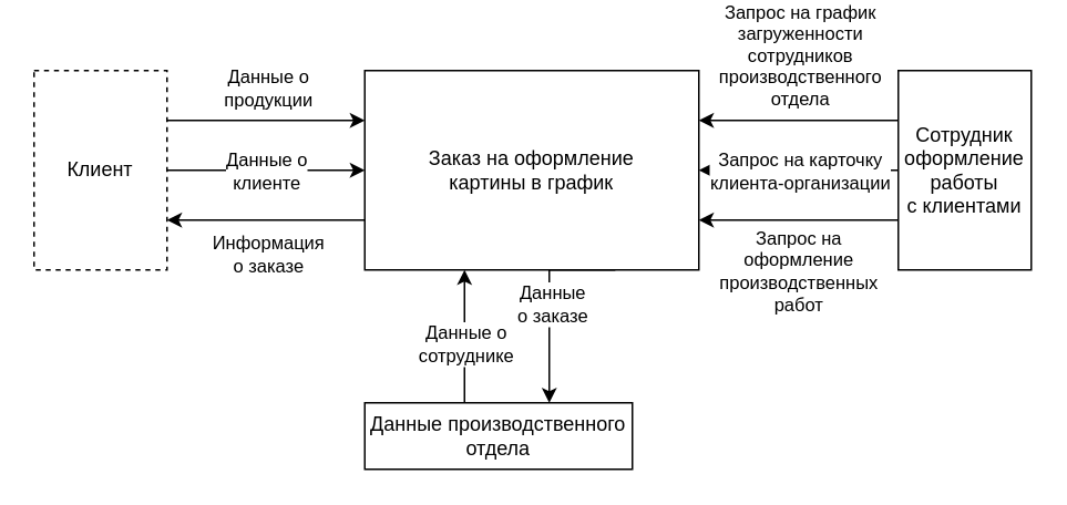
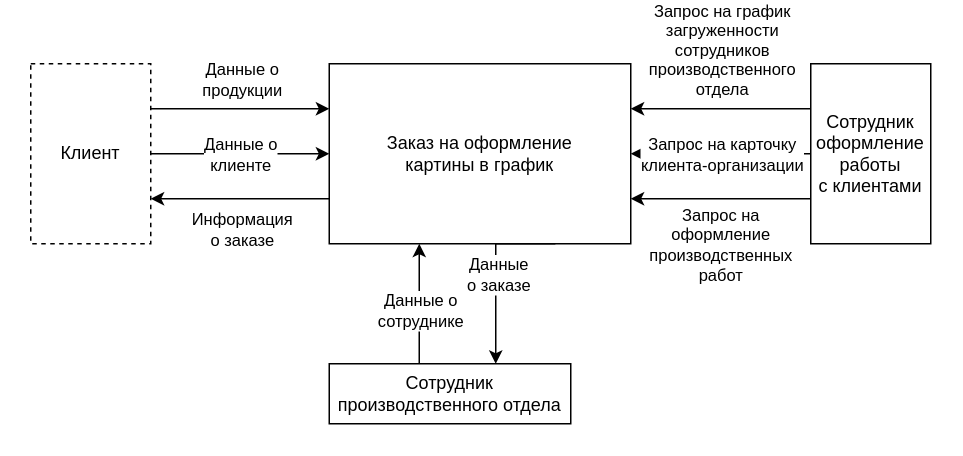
  <mxCell id="0" />
  <mxCell id="1" parent="0" />
  <mxCell id="2" style="edgeStyle=orthogonalEdgeStyle;rounded=0;orthogonalLoop=1;jettySize=auto;html=1;exitX=0;exitY=0.75;exitDx=0;exitDy=0;" parent="1" source="6" target="11" edge="1"><mxGeometry relative="1" as="geometry"><Array as="points"><mxPoint x="140" y="110" /><mxPoint x="140" y="110" /></Array></mxGeometry></mxCell>
  <mxCell id="3" value="Информация&lt;br&gt;о заказе" style="edgeLabel;html=1;align=center;verticalAlign=middle;resizable=0;points=[];" parent="2" vertex="1" connectable="0"><mxGeometry x="0.059" relative="1" as="geometry"><mxPoint x="4" y="20" as="offset" /></mxGeometry></mxCell>
  <mxCell id="4" style="edgeStyle=orthogonalEdgeStyle;rounded=0;orthogonalLoop=1;jettySize=auto;html=1;exitX=0.75;exitY=1;exitDx=0;exitDy=0;" parent="1" source="6" target="21" edge="1"><mxGeometry relative="1" as="geometry"><Array as="points"><mxPoint x="330" y="140" /></Array></mxGeometry></mxCell>
  <mxCell id="5" value="Данные&lt;div&gt;о заказе&lt;/div&gt;" style="edgeLabel;html=1;align=center;verticalAlign=middle;resizable=0;points=[];" parent="4" vertex="1" connectable="0"><mxGeometry y="1" relative="1" as="geometry"><mxPoint as="offset" /></mxGeometry></mxCell>
  <mxCell id="6" value="Заказ на оформление &lt;br&gt;картины в график" style="html=1;dashed=0;whiteSpace=wrap;" parent="1" vertex="1"><mxGeometry x="219" y="20" width="201" height="120" as="geometry" /></mxCell>
  <mxCell id="7" style="edgeStyle=orthogonalEdgeStyle;rounded=0;orthogonalLoop=1;jettySize=auto;html=1;exitX=1;exitY=0.25;exitDx=0;exitDy=0;" parent="1" source="11" target="6" edge="1"><mxGeometry relative="1" as="geometry"><Array as="points"><mxPoint x="210" y="50" /><mxPoint x="210" y="50" /></Array></mxGeometry></mxCell>
  <mxCell id="8" value="Данные о &lt;br&gt;продукции" style="edgeLabel;html=1;align=center;verticalAlign=middle;resizable=0;points=[];" parent="7" vertex="1" connectable="0"><mxGeometry x="0.227" relative="1" as="geometry"><mxPoint x="-13" y="-20" as="offset" /></mxGeometry></mxCell>
  <mxCell id="9" style="edgeStyle=orthogonalEdgeStyle;rounded=0;orthogonalLoop=1;jettySize=auto;html=1;exitX=1;exitY=0.5;exitDx=0;exitDy=0;" parent="1" source="11" target="6" edge="1"><mxGeometry relative="1" as="geometry" /></mxCell>
  <mxCell id="10" value="Данные о&lt;br&gt;клиенте" style="edgeLabel;html=1;align=center;verticalAlign=middle;resizable=0;points=[];" parent="9" vertex="1" connectable="0"><mxGeometry x="-0.008" y="-1" relative="1" as="geometry"><mxPoint y="-1" as="offset" /></mxGeometry></mxCell>
  <mxCell id="11" value="Клиент" style="rounded=0;whiteSpace=wrap;html=1;dashed=1;" parent="1" vertex="1"><mxGeometry x="20" y="20" width="80" height="120" as="geometry" /></mxCell>
  <mxCell id="12" style="edgeStyle=orthogonalEdgeStyle;rounded=0;orthogonalLoop=1;jettySize=auto;html=1;exitX=0;exitY=0.25;exitDx=0;exitDy=0;" parent="1" source="18" target="6" edge="1"><mxGeometry relative="1" as="geometry"><Array as="points"><mxPoint x="460" y="50" /><mxPoint x="460" y="50" /></Array></mxGeometry></mxCell>
  <mxCell id="13" value="Запрос на график&lt;br&gt;загруженности&lt;br&gt;сотрудников&lt;br&gt;производственного&lt;br&gt;отдела" style="edgeLabel;html=1;align=center;verticalAlign=middle;resizable=0;points=[];" parent="12" vertex="1" connectable="0"><mxGeometry x="0.05" y="-3" relative="1" as="geometry"><mxPoint x="3" y="-37" as="offset" /></mxGeometry></mxCell>
  <mxCell id="14" style="edgeStyle=orthogonalEdgeStyle;rounded=0;orthogonalLoop=1;jettySize=auto;html=1;exitX=0;exitY=0.5;exitDx=0;exitDy=0;" parent="1" source="18" target="6" edge="1"><mxGeometry relative="1" as="geometry" /></mxCell>
  <mxCell id="15" value="Запрос на карточку&lt;br&gt;клиента-организации" style="edgeLabel;html=1;align=center;verticalAlign=middle;resizable=0;points=[];" parent="14" vertex="1" connectable="0"><mxGeometry x="0.067" y="2" relative="1" as="geometry"><mxPoint x="4" y="-2" as="offset" /></mxGeometry></mxCell>
  <mxCell id="16" style="edgeStyle=orthogonalEdgeStyle;rounded=0;orthogonalLoop=1;jettySize=auto;html=1;exitX=0;exitY=0.75;exitDx=0;exitDy=0;" parent="1" source="18" target="6" edge="1"><mxGeometry relative="1" as="geometry"><Array as="points"><mxPoint x="460" y="110" /><mxPoint x="460" y="110" /></Array></mxGeometry></mxCell>
  <mxCell id="17" value="Запрос на&lt;br&gt;оформление&lt;br&gt;производственных&lt;br&gt;работ" style="edgeLabel;html=1;align=center;verticalAlign=middle;resizable=0;points=[];" parent="16" vertex="1" connectable="0"><mxGeometry x="0.017" y="1" relative="1" as="geometry"><mxPoint y="29" as="offset" /></mxGeometry></mxCell>
  <mxCell id="18" value="Сотрудник&lt;br&gt;оформление&lt;br&gt;работы&lt;br&gt;с клиентами" style="rounded=0;whiteSpace=wrap;html=1;" parent="1" vertex="1"><mxGeometry x="540" y="20" width="80" height="120" as="geometry" /></mxCell>
  <mxCell id="19" style="edgeStyle=orthogonalEdgeStyle;rounded=0;orthogonalLoop=1;jettySize=auto;html=1;" parent="1" source="21" target="6" edge="1"><mxGeometry relative="1" as="geometry"><mxPoint x="280" y="520" as="targetPoint" /><Array as="points"><mxPoint x="279" y="160" /><mxPoint x="279" y="160" /></Array></mxGeometry></mxCell>
  <mxCell id="20" value="Данные о&lt;div&gt;сотруднике&lt;/div&gt;" style="edgeLabel;html=1;align=center;verticalAlign=middle;resizable=0;points=[];" parent="19" vertex="1" connectable="0"><mxGeometry x="-0.083" relative="1" as="geometry"><mxPoint y="1" as="offset" /></mxGeometry></mxCell>
- <mxCell id="21" value="Данные производственного отдела" style="rounded=0;whiteSpace=wrap;html=1;" parent="1" vertex="1"><mxGeometry x="219" y="220" width="161" height="40" as="geometry" /></mxCell>
+ <mxCell id="21" value="Сотрудник производственного отдела" style="rounded=0;whiteSpace=wrap;html=1;" parent="1" vertex="1"><mxGeometry x="219" y="220" width="161" height="40" as="geometry" /></mxCell>
